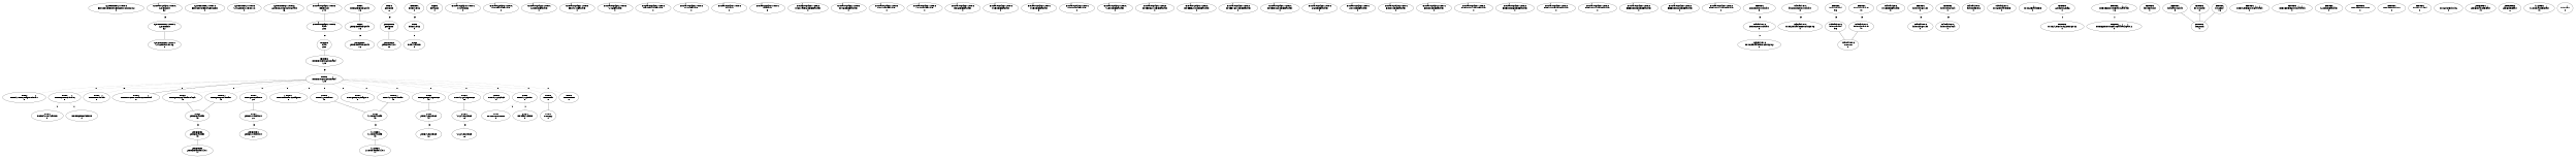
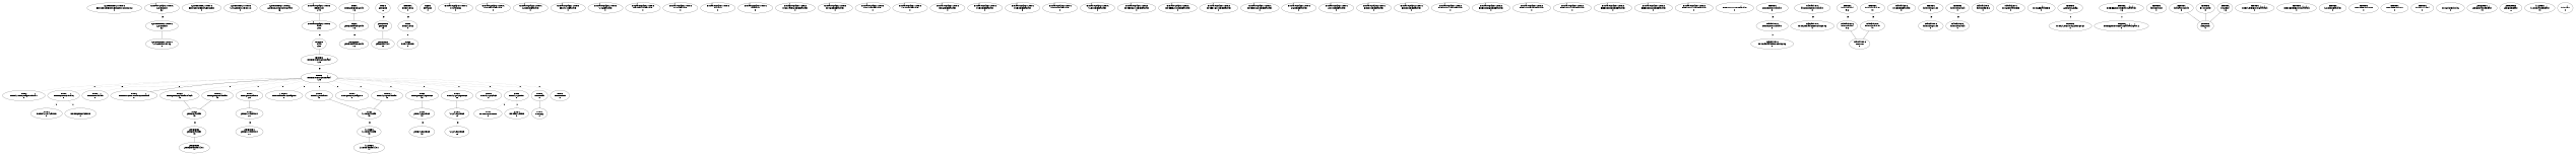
  graph {
    edge [style=dotted]
    n1 [label="system_LPC11Uxx.c\nFLASH_SetFLASHAccess.constprop\n0"]
    n2 [label="system_LPC11Uxx.c\nSystemInit\n32"]
    n3 [label="system_LPC11Uxx.c\nSYSCTL_PowerUp\n8"]
    n4 [label="system_LPC11Uxx.c\nFLASH_SetFLASHAccess\n0"]
    n5 [label="system_LPC11Uxx.c\nSYSCTL_PowerDown\n0"]
    n6 [label="system_LPC11Uxx.c\nSystemCoreClockUpdate\n16"]
    n7 [label="DAP.c\nDAP_SWD_Configure.isra.7\n0"]
    n8 [label="DAP.c\nDAP_Connect.isra.6\n0"]
    n9 [label="DAP.c\nPORT_SWD_SETUP\n0"]
    n10 [label="\nPORT_JTAG_SETUP\n0"]
    n11 [label="DAP.c\nDAP_LED.isra.5\n0"]
    n12 [label="DAP.c\nJTAG_WriteAbort\n20"]
    n13 [label="JTAG_DP.c\nJTAG_WriteAbort\n20"]
    n14 [label="DAP.c\nJTAG_Transfer\n48"]
    n15 [label="JTAG_DP.c\nJTAG_Transfer\n48"]
    n16 [label="JTAG_DP.c\nJTAG_TransferSlow\n40"]
    n17 [label="DAP.c\nSWD_Transfer\n48"]
    n18 [label="SW_DP.c\nSWD_Transfer\n48"]
    n19 [label="SW_DP.c\nSWD_TransferSlow\n40"]
    n20 [label="DAP.c\nJTAG_ReadIDCode\n16"]
    n21 [label="JTAG_DP.c\nJTAG_ReadIDCode\n16"]
    n22 [label="DAP.c\nJTAG_IR\n28"]
    n23 [label="JTAG_DP.c\nJTAG_IR\n28"]
    n24 [label="JTAG_DP.c\nJTAG_IR_Slow\n20"]
    n25 [label="DAP.c\nJTAG_Sequence\n40"]
    n26 [label="\nJTAG_Sequence\n40"]
    n27 [label="DAP.c\nSWJ_Sequence\n20"]
    n28 [label="\nSWJ_Sequence\n20"]
    n29 [label="DAP.c\nmemcpy\n0"]
    n30 [label="DAP.c\nDAP_Setup\n0"]
    n31 [label="DAP.c\nDAP_SETUP\n0"]
    n32 [label="DAP.c\nDAP_ProcessCommand\n128"]
    n33 [label="DAP.c\nDAP_ProcessVendorCommand\n0"]
    n34 [label="DAP.c\nDAP_JTAG_TransferBlock\n48"]
    n35 [label="DAP.c\nDAP_JTAG_Transfer\n48"]
    n36 [label="DAP.c\nDAP_SWD_Transfer\n48"]
    n37 [label="DAP.c\nDAP_TransferConfigure\n0"]
    n38 [label="DAP.c\nDAP_JTAG_Abort\n20"]
    n39 [label="DAP.c\nDAP_JTAG_Configure\n0"]
    n40 [label="DAP.c\nDAP_JTAG_Sequence\n40"]
    n41 [label="DAP.c\nDAP_SWD_Abort\n48"]
    n42 [label="DAP.c\nDAP_SWJ_Sequence\n20"]
    n43 [label="DAP.c\nDAP_SWJ_Clock\n0"]
    n44 [label="DAP.c\nDAP_SWJ_Pins\n0"]
    n45 [label="DAP.c\nDAP_Info\n0"]
    n46 [label="DAP.c\nPORT_OFF\n0"]
    n47 [label="DAP.c\nDAP_JTAG_IDCode\n16"]
    n48 [label="DAP.c\nTIMER_EXPIRED\n0"]
    n49 [label="DAP.c\nTIMER_START\n0"]
    n50 [label="DAP.c\nDelayms\n0"]
    n51 [label="cr_startup_lpc11uxx.c\nmain\n232"]
    n52 [label="IBDAP.c\nmain\n232"]
    n53 [label="IBDAP.c\nDAP_ProcessCommand\n128"]
    n54 [label="cr_startup_lpc11uxx.c\nSystemInit\n32"]
    n55 [label="cr_startup_lpc11uxx.c\n_vStackTop\n0"]
    n56 [label="cr_startup_lpc11uxx.c\nIntDefaultHandler\n0"]
    n57 [label="cr_startup_lpc11uxx.c\nSysTick_Handler\n0"]
    n58 [label="cr_startup_lpc11uxx.c\nPendSV_Handler\n0"]
    n59 [label="cr_startup_lpc11uxx.c\nSVC_Handler\n0"]
    n60 [label="cr_startup_lpc11uxx.c\nHardFault_Handler\n0"]
    n61 [label="cr_startup_lpc11uxx.c\nNMI_Handler\n0"]
    n62 [label="cr_startup_lpc11uxx.c\nResetISR\n240"]
    n63 [label="cr_startup_lpc11uxx.c\nbss_init\n0"]
    n64 [label="cr_startup_lpc11uxx.c\ndata_init\n8"]
    n65 [label="cr_startup_lpc11uxx.c\nUSBWakeup_IRQHandler\n0"]
    n66 [label="cr_startup_lpc11uxx.c\nFMC_IRQHandler\n0"]
    n67 [label="cr_startup_lpc11uxx.c\nBOD_IRQHandler\n0"]
    n68 [label="cr_startup_lpc11uxx.c\nWDT_IRQHandler\n0"]
    n69 [label="cr_startup_lpc11uxx.c\nADC_IRQHandler\n0"]
    n70 [label="cr_startup_lpc11uxx.c\nUSB_FIQHandler\n0"]
    n71 [label="cr_startup_lpc11uxx.c\nUSB_IRQHandler\n8"]
    n72 [label="cr_startup_lpc11uxx.c\nUART_IRQHandler\n0"]
    n73 [label="cr_startup_lpc11uxx.c\nSSP0_IRQHandler\n0"]
    n74 [label="cr_startup_lpc11uxx.c\nTIMER32_1_IRQHandler\n0"]
    n75 [label="cr_startup_lpc11uxx.c\nTIMER32_0_IRQHandler\n0"]
    n76 [label="cr_startup_lpc11uxx.c\nTIMER16_1_IRQHandler\n0"]
    n77 [label="cr_startup_lpc11uxx.c\nTIMER16_0_IRQHandler\n0"]
    n78 [label="cr_startup_lpc11uxx.c\nI2C_IRQHandler\n0"]
    n79 [label="cr_startup_lpc11uxx.c\nSSP1_IRQHandler\n0"]
    n80 [label="cr_startup_lpc11uxx.c\nGINT1_IRQHandler\n0"]
    n81 [label="cr_startup_lpc11uxx.c\nGINT0_IRQHandler\n0"]
    n82 [label="cr_startup_lpc11uxx.c\nFLEX_INT7_IRQHandler\n0"]
    n83 [label="cr_startup_lpc11uxx.c\nFLEX_INT6_IRQHandler\n0"]
    n84 [label="cr_startup_lpc11uxx.c\nFLEX_INT5_IRQHandler\n0"]
    n85 [label="cr_startup_lpc11uxx.c\nFLEX_INT4_IRQHandler\n0"]
    n86 [label="cr_startup_lpc11uxx.c\nFLEX_INT3_IRQHandler\n0"]
    n87 [label="cr_startup_lpc11uxx.c\nFLEX_INT2_IRQHandler\n0"]
    n88 [label="cr_startup_lpc11uxx.c\nFLEX_INT1_IRQHandler\n0"]
+   n89 [label="\nFLEX_INT0_IRQHandler\n0"]
    n90 [label="usb_driver.c\nNVIC_EnableIRQ.constprop\n0"]
    n91 [label="usb_driver.c\nNVIC_DisableIRQ.constprop\n0"]
    n92 [label="usb_driver.c\nmemset\n0"]
    n93 [label="usb_driver.c\ndisconnect_to_usb_bus\n8"]
    n94 [label="usb_driver.c\nconnect_to_usb_bus\n8"]
    n95 [label="usb_driver.c\ninit_usb_hid\n96"]
    n96 [label="usb_driver.c\ninit_usb_driver\n40"]
    n97 [label="usb_driver.c\nUSB_IRQHandler\n8"]
    n98 [label="usb_driver.c\ninit_usb_power\n0"]
    n99 [label="usb_driver.c\ninit_usb_clock\n0"]
    n100 [label="usb_driver.c\nfind_IntfDesc\n0"]
    n101 [label="usb_driver.c\nNVIC_DisableIRQ\n0"]
    n102 [label="\nNVIC_EnableIRQ\n0"]
    n103 [label="IBDAP.c\nNVIC_SetPriority.constprop\n0"]
    n104 [label="IBDAP.c\nDAP_EpInOut_Hdlr_Callback.part.2\n0"]
    n105 [label="IBDAP.c\nconnect_to_usb_bus\n8"]
    n106 [label="IBDAP.c\ninit_usb_hid\n96"]
    n107 [label="IBDAP.c\ninit_usb_driver\n40"]
    n108 [label="IBDAP.c\ninit_usb_power\n0"]
    n109 [label="IBDAP.c\ninit_usb_clock\n0"]
    n110 [label="IBDAP.c\nDAP_Setup\n0"]
    n111 [label="IBDAP.c\ndevice_boot\n0"]
    n112 [label="IBDAP.c\nindicator_code\n8"]
    n113 [label="IBDAP.c\nsleep_ms\n0"]
    n114 [label="IBDAP.c\nerror_code\n8"]
    n115 [label="IBDAP.c\nsuspend\n16"]
    n116 [label="IBDAP.c\nDAP_EpInOut_Hdlr_Callback\n16"]
    n117 [label="IBDAP.c\nDAP_SetReport_Callback\n0"]
    n118 [label="IBDAP.c\nDAP_GetReport_Callback\n0"]
    n119 [label="IBDAP.c\nSysTick_Handler\n0"]
    n120 [label="IBDAP.c\nLED_ERROR_OFF\n0"]
    n121 [label="IBDAP.c\nLED_ERROR_ON\n0"]
    n122 [label="IBDAP.c\ninit_error_led\n0"]
    n123 [label="IBDAP.c\nSysTick_Config\n0"]
    n124 [label="\nNVIC_SetPriority\n0"]
    n125 [label="JTAG_DP.c\nJTAG_TransferFast\n40"]
    n126 [label="JTAG_DP.c\nJTAG_IR_Fast\n20"]
    n127 [label="SW_DP.c\nSWD_TransferFast\n40"]
    n128 [label="\ninit_uart\n0"]
    n2 -- n3 [style=""]
    n8 -- n9 [label=I]
    n8 -- n10 [label=I]
    n12 -- n13 [label=D]
    n14 -- n15 [label=D]
    n15 -- n16 [style=""]
    n17 -- n18 [label=D]
    n18 -- n19 [style=""]
    n20 -- n21 [label=D]
    n22 -- n23 [label=D]
    n23 -- n24 [style=""]
    n25 -- n26 [label=D]
    n27 -- n28 [label=D]
    n30 -- n31 [label=I]
    n32 -- n7 [label=I]
    n32 -- n8 [label=D]
    n32 -- n11 [label=I]
    n32 -- n33 [style=""]
    n32 -- n34 [label=I]
    n32 -- n35 [label=I]
    n32 -- n36 [label=I]
    n32 -- n37 [label=I]
    n32 -- n38 [label=I]
    n32 -- n39 [label=I]
    n32 -- n40 [label=I]
    n32 -- n41 [label=I]
    n32 -- n42 [label=I]
    n32 -- n43 [label=I]
    n32 -- n44 [label=I]
    n32 -- n45 [label=I]
    n32 -- n46 [label=I]
    n34 -- n14 [style=""]
    n35 -- n14 [style=""]
    n36 -- n17 [style=""]
    n38 -- n12 [style=""]
    n40 -- n25 [style=""]
    n41 -- n17 [style=""]
    n42 -- n27 [style=""]
    n44 -- n48 [label=I]
    n44 -- n49 [label=I]
    n45 -- n29 [style=""]
    n47 -- n20 [style=""]
    n51 -- n52 [label=D]
    n52 -- n53 [style=""]
    n53 -- n32 [label=D]
    n54 -- n2 [label=D]
    n62 -- n51 [style=""]
    n93 -- n91 [label=D]
    n94 -- n90 [label=I]
    n95 -- n92 [style=""]
    n96 -- n92 [style=""]
    n105 -- n94 [label=D]
    n106 -- n95 [label=D]
    n107 -- n96 [label=D]
    n108 -- n98 [label=D]
    n109 -- n99 [label=D]
    n110 -- n30 [label=D]
    n112 -- n113 [style=""]
    n114 -- n113 [style=""]
    n115 -- n113 [style=""]
    n116 -- n104 [label=I]
    n123 -- n103 [label=I]
  }
